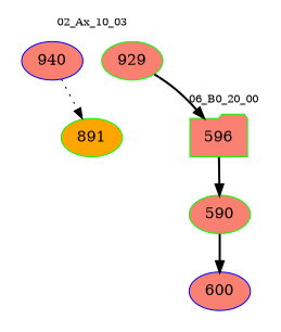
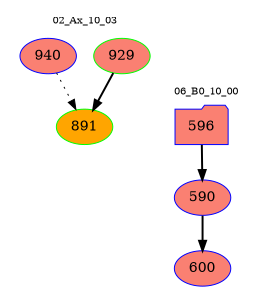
  digraph {
    node [color=green fillcolor=salmon shape=ellipse style=filled]
    edge [color=black style=bold]
    n1 [label=929]
    n2 [fillcolor=orange label=891]
    n3 [color=blue label=940]
-   n4 [label=596 shape=folder]
-   n5 [label=590]
+   n4 [color=blue label=596 shape=folder]
+   n5 [color=blue label=590]
    n6 [color=blue label=600]
    subgraph cluster_1 {
      color=white
      fontsize=10
      label="02_Ax_10_03"
      n1
      n2
      n3
    }
    subgraph cluster_2 {
      color=white
      fontsize=10
-     label="06_B0_20_00"
+     label="06_B0_10_00"
      n4
      n5
      n6
    }
-   n1 -> n4
+   n1 -> n2
    n3 -> n2 [style=dotted]
    n4 -> n5
    n5 -> n6
  }
